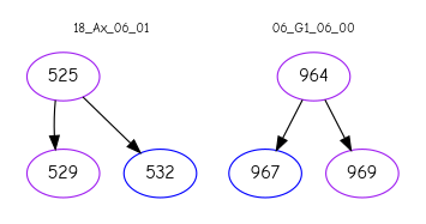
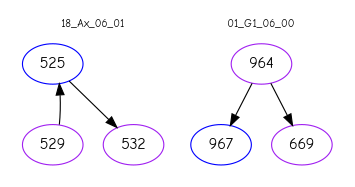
  digraph {
    fontname="Comic Neue"
    node [color=blue fontname="Comic Neue"]
    edge [color=black fontname="Comic Neue"]
-   n1 [color=purple label=525]
+   n1 [label=525]
    n2 [color=purple label=529]
-   n3 [label=532]
+   n3 [color=purple label=532]
    n4 [color=purple label=964]
    n5 [label=967]
-   n6 [color=purple label=969]
+   n6 [color=purple label=669]
    subgraph cluster_1 {
      color=white
      fontsize=10
      label="18_Ax_06_01"
      n1
      n2
      n3
    }
    subgraph cluster_2 {
      color=white
      fontsize=10
-     label="06_G1_06_00"
+     label="01_G1_06_00"
      n4
      n5
      n6
    }
-   n1 -> n2
+   n2 -> n1
    n1 -> n3
    n4 -> n5
    n4 -> n6
  }
